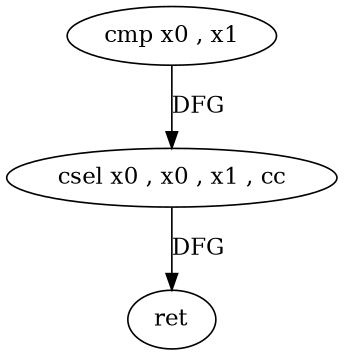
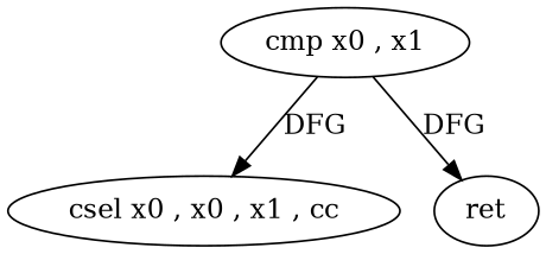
  digraph {
    n1 [label="cmp x0 , x1"]
    n2 [label="csel x0 , x0 , x1 , cc"]
    n3 [label=ret]
    n1 -> n2 [label=DFG]
-   n2 -> n3 [label=DFG]
+   n1 -> n3 [label=DFG]
  }
